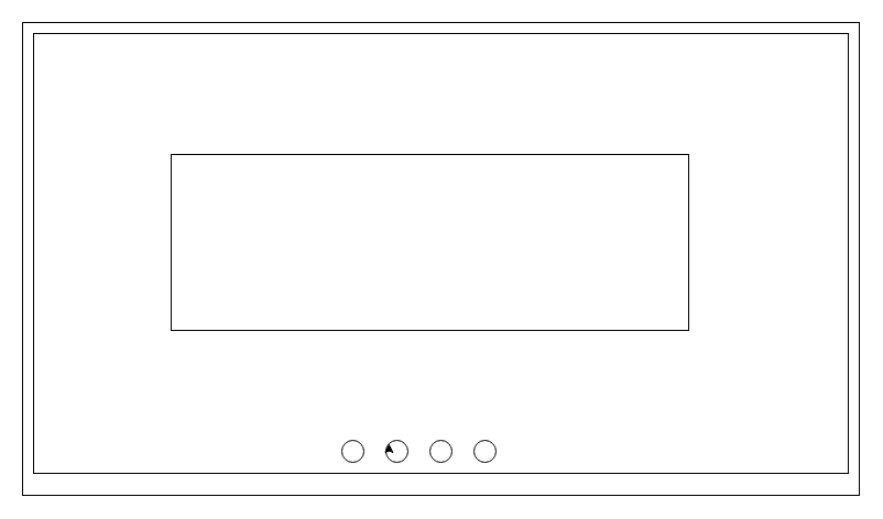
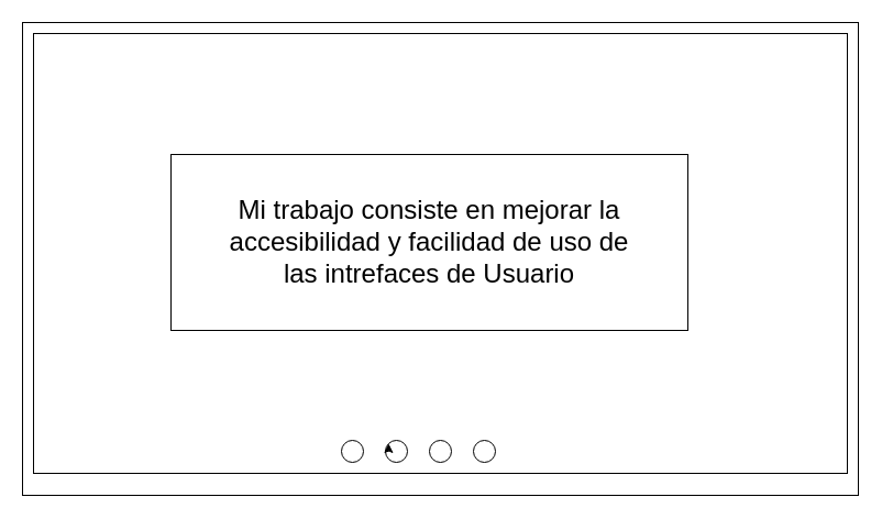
  <mxCell id="0" />
  <mxCell id="1" parent="0" />
  <mxCell id="2" value="" style="rounded=0;whiteSpace=wrap;html=1;" vertex="1" parent="1"><mxGeometry x="20" y="20" width="760" height="430" as="geometry" /></mxCell>
  <mxCell id="3" value="" style="rounded=0;whiteSpace=wrap;html=1;" vertex="1" parent="1"><mxGeometry x="30" y="30" width="740" height="400" as="geometry" /></mxCell>
  <mxCell id="4" value="" style="rounded=0;whiteSpace=wrap;html=1;" vertex="1" parent="1"><mxGeometry x="155" y="140" width="470" height="160" as="geometry" /></mxCell>
+ <mxCell id="5" value="&lt;font style=&quot;font-size: 24px;&quot;&gt;Mi trabajo consiste en mejorar la accesibilidad y facilidad de uso de las intrefaces de Usuario&lt;/font&gt;" style="text;html=1;strokeColor=none;fillColor=none;align=center;verticalAlign=middle;whiteSpace=wrap;rounded=0;" vertex="1" parent="1"><mxGeometry x="190" y="170" width="400" height="100" as="geometry" /></mxCell>
  <mxCell id="6" value="" style="ellipse;whiteSpace=wrap;html=1;aspect=fixed;fontFamily=Helvetica;fontSize=24;" vertex="1" parent="1"><mxGeometry x="310" y="400" width="20" height="20" as="geometry" /></mxCell>
  <mxCell id="7" value="" style="ellipse;whiteSpace=wrap;html=1;aspect=fixed;fontFamily=Helvetica;fontSize=24;" vertex="1" parent="1"><mxGeometry x="350" y="400" width="20" height="20" as="geometry" /></mxCell>
  <mxCell id="8" value="" style="ellipse;whiteSpace=wrap;html=1;aspect=fixed;fontFamily=Helvetica;fontSize=24;" vertex="1" parent="1"><mxGeometry x="390" y="400" width="20" height="20" as="geometry" /></mxCell>
  <mxCell id="9" value="" style="ellipse;whiteSpace=wrap;html=1;aspect=fixed;fontFamily=Helvetica;fontSize=24;" vertex="1" parent="1"><mxGeometry x="430" y="400" width="20" height="20" as="geometry" /></mxCell>
  <mxCell id="10" style="edgeStyle=orthogonalEdgeStyle;rounded=0;orthogonalLoop=1;jettySize=auto;html=1;exitX=0;exitY=0.5;exitDx=0;exitDy=0;entryX=0;entryY=0;entryDx=0;entryDy=0;fontFamily=Helvetica;fontSize=24;" edge="1" parent="1" source="7" target="7"><mxGeometry relative="1" as="geometry" /></mxCell>
